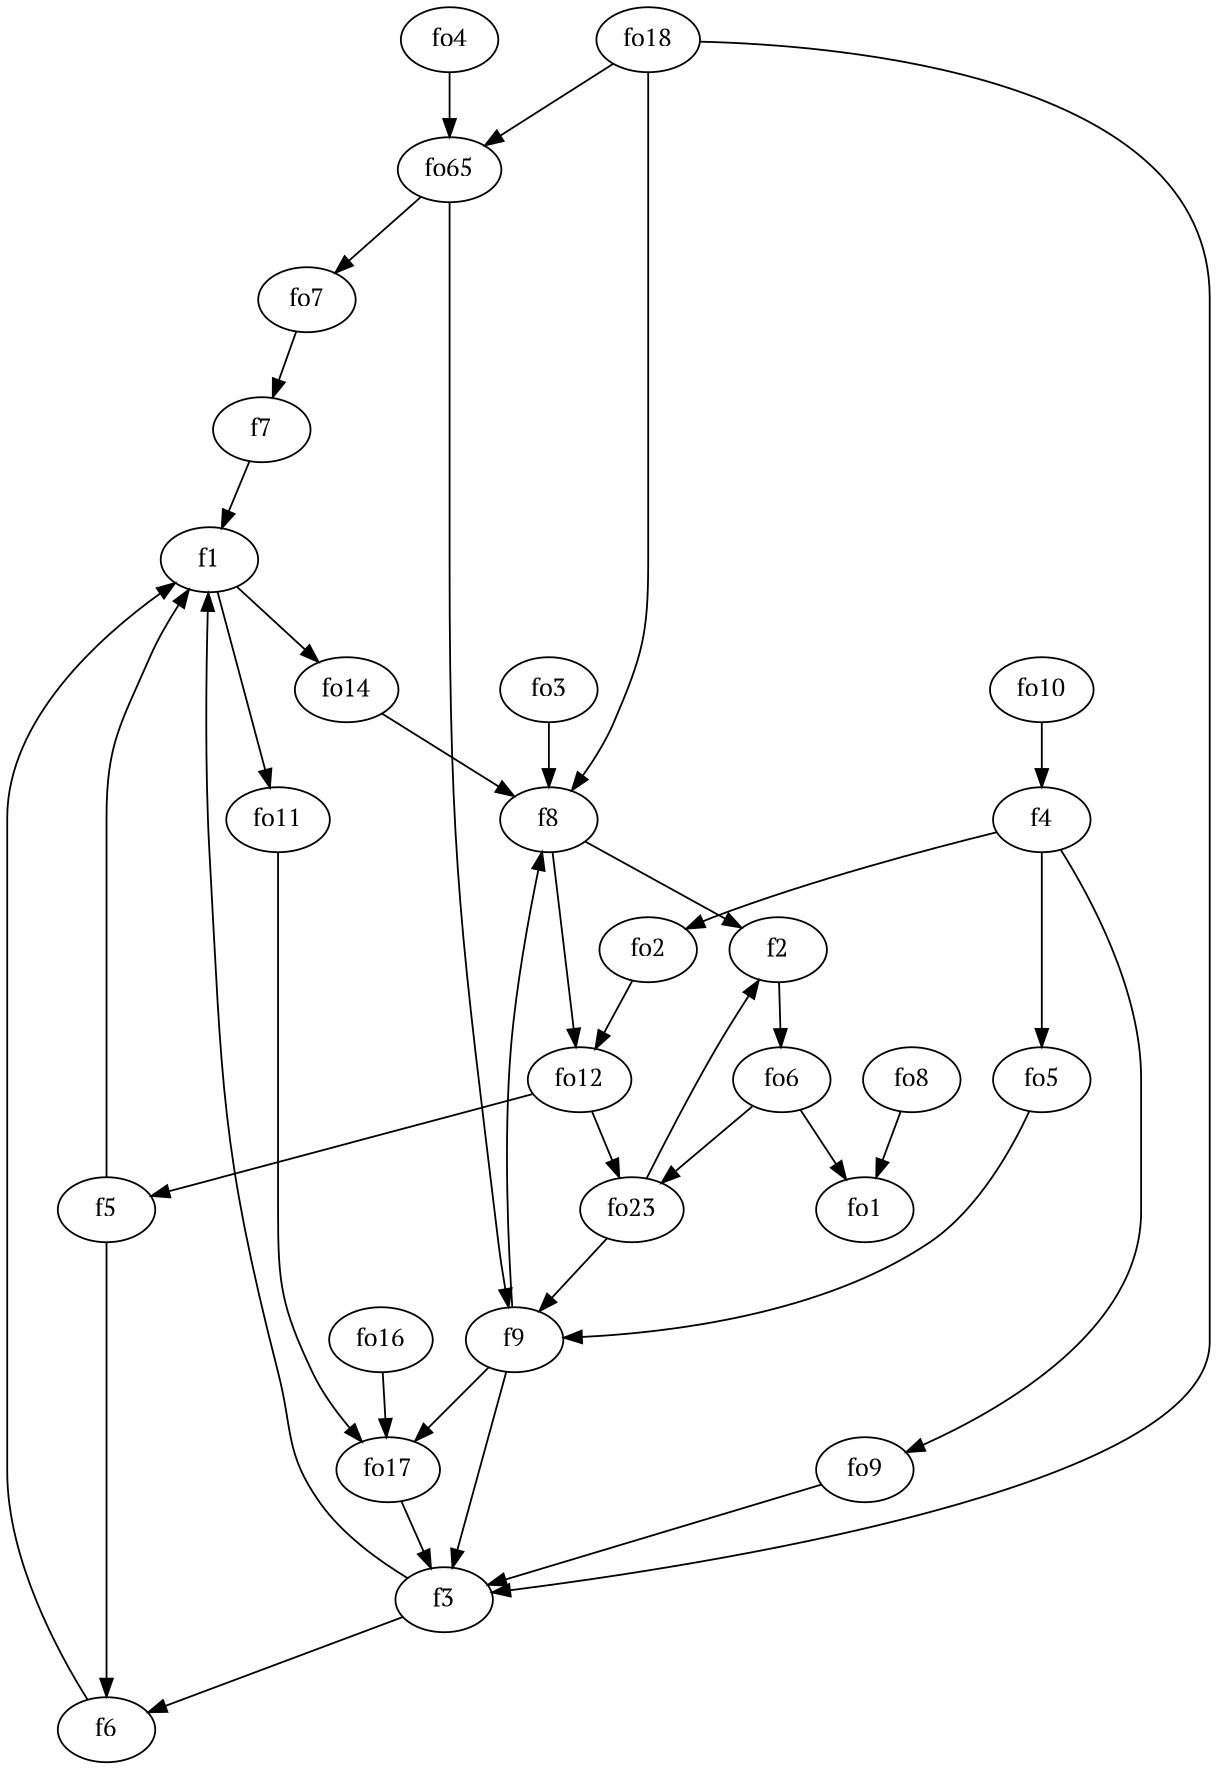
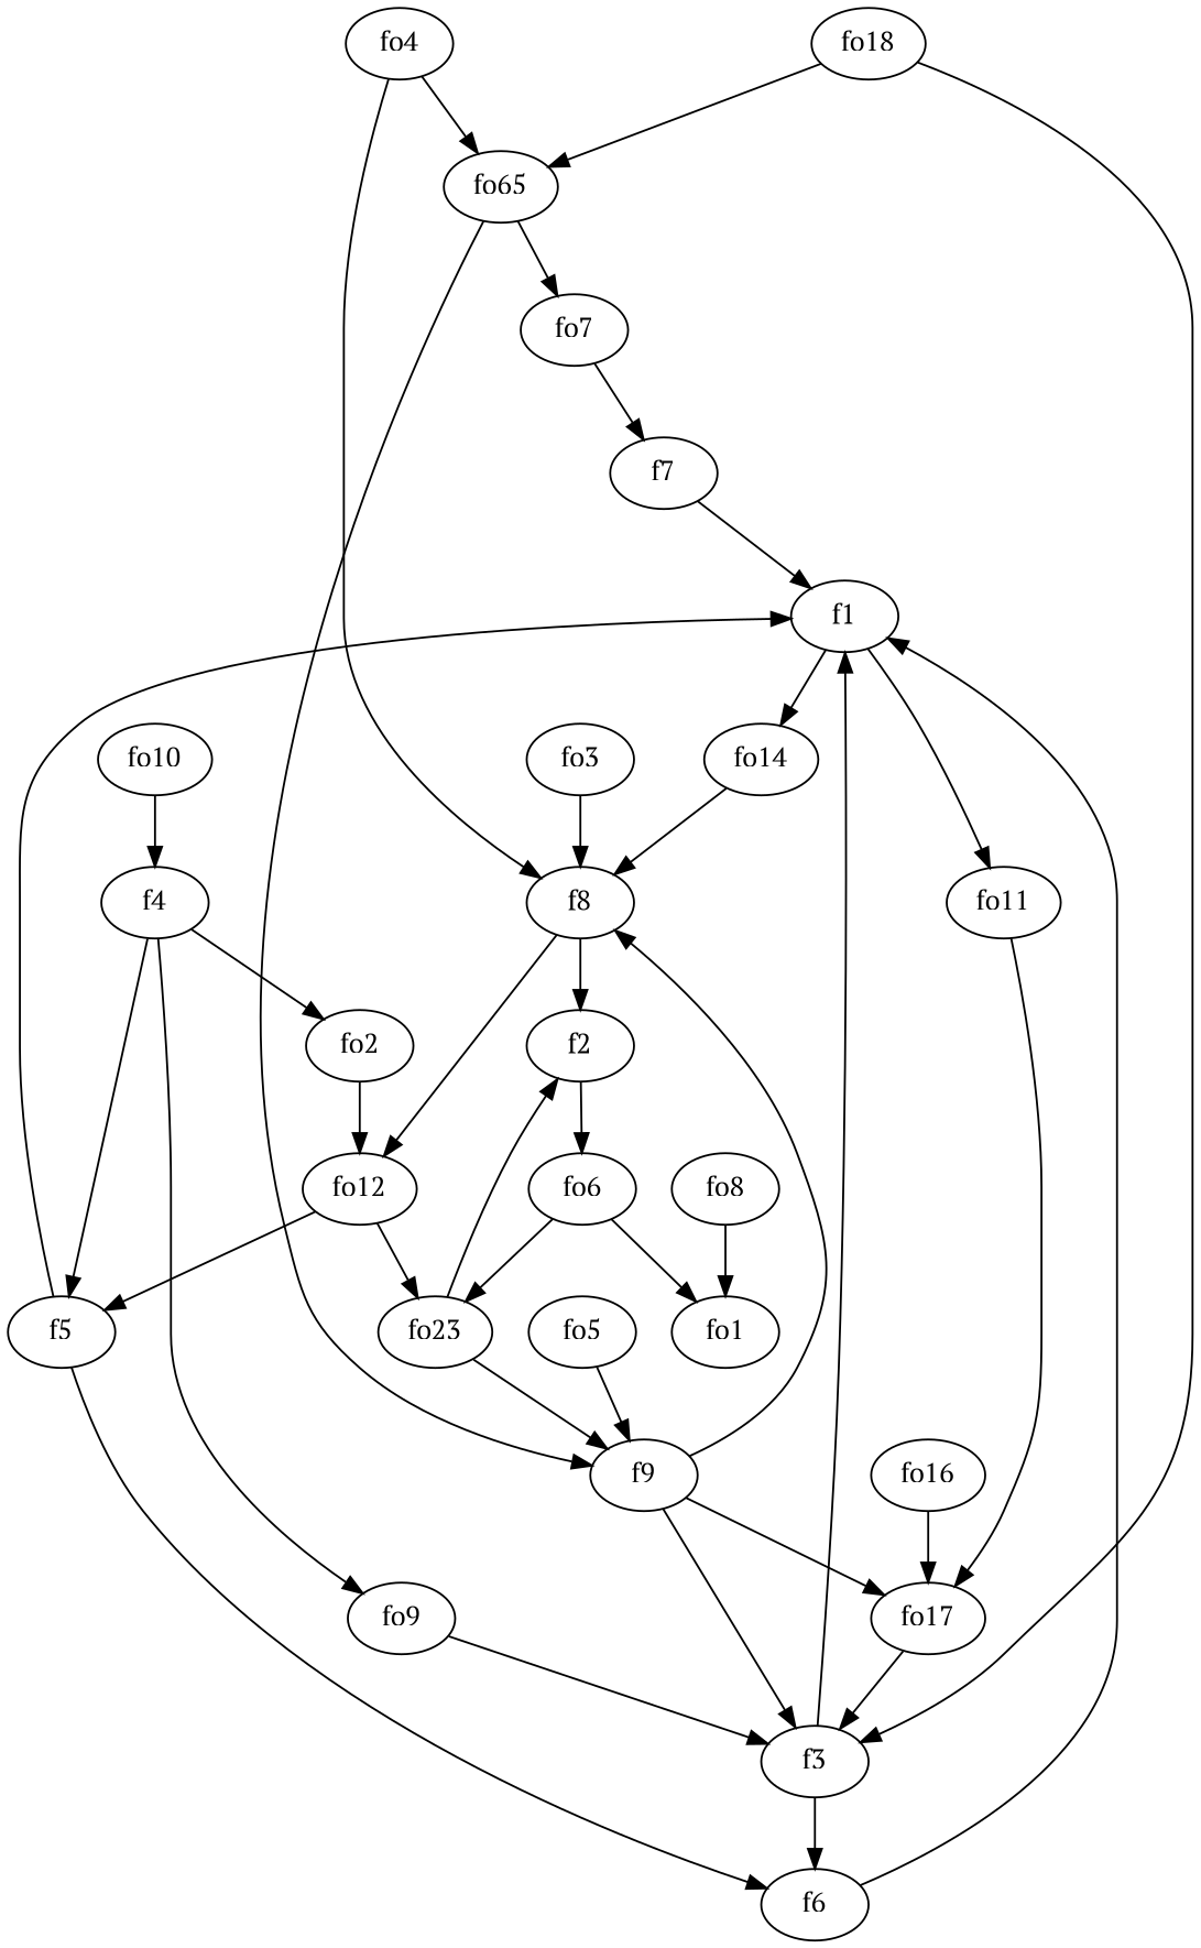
  strict digraph {
    fontname="PT Serif"
    node [fontname="PT Serif"]
    edge [fontname="PT Serif" weight=2]
    f1
    fo11
    fo14
    fo17
    f8
    f2
    fo6
    fo1
    n9 [label=fo23]
    f3
    f6
    f4
    f5
    fo2
    fo9
    fo12
    f7
    f9
    fo3
    fo4
    n21 [label=fo65]
    fo7
    fo5
    fo8
    fo10
    fo16
    fo18
    f1 -> fo11
    f1 -> fo14
    fo11 -> fo17
    fo14 -> f8
    fo17 -> f3
    f8 -> f2
    f8 -> fo12
    f2 -> fo6
    fo6 -> fo1
    fo6 -> n9
    n9 -> f2
    n9 -> f9
    f3 -> f1
    f3 -> f6
    f6 -> f1
-   f4 -> fo5
+   f4 -> f5
    f4 -> fo2
    f4 -> fo9
    f5 -> f1
    f5 -> f6
    fo2 -> fo12
    fo9 -> f3
    fo12 -> n9
    fo12 -> f5
    f7 -> f1
    f9 -> fo17
    f9 -> f8
    f9 -> f3
    fo3 -> f8
-   fo18 -> f8
+   fo4 -> f8
    fo4 -> n21
    n21 -> f9
    n21 -> fo7
    fo7 -> f7
    fo5 -> f9
    fo8 -> fo1
    fo10 -> f4
    fo16 -> fo17
    fo18 -> f3
    fo18 -> n21
  }
